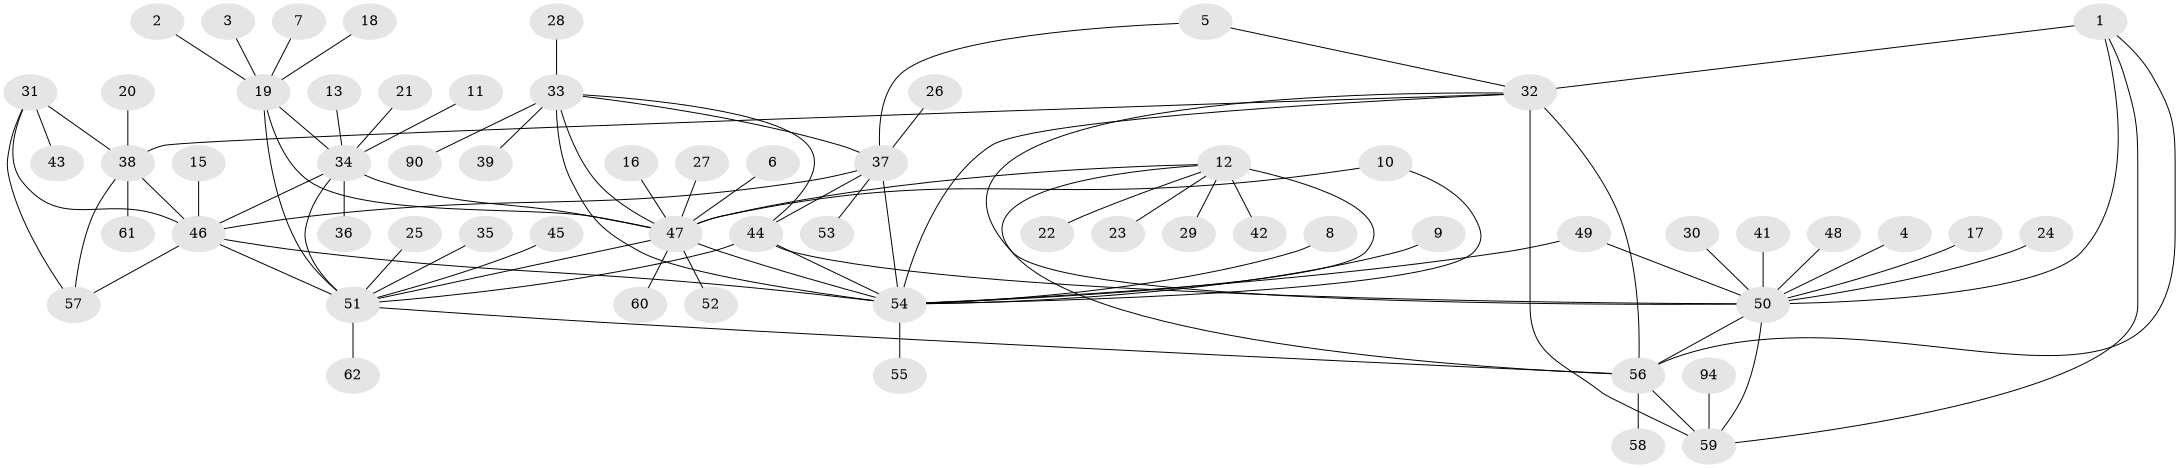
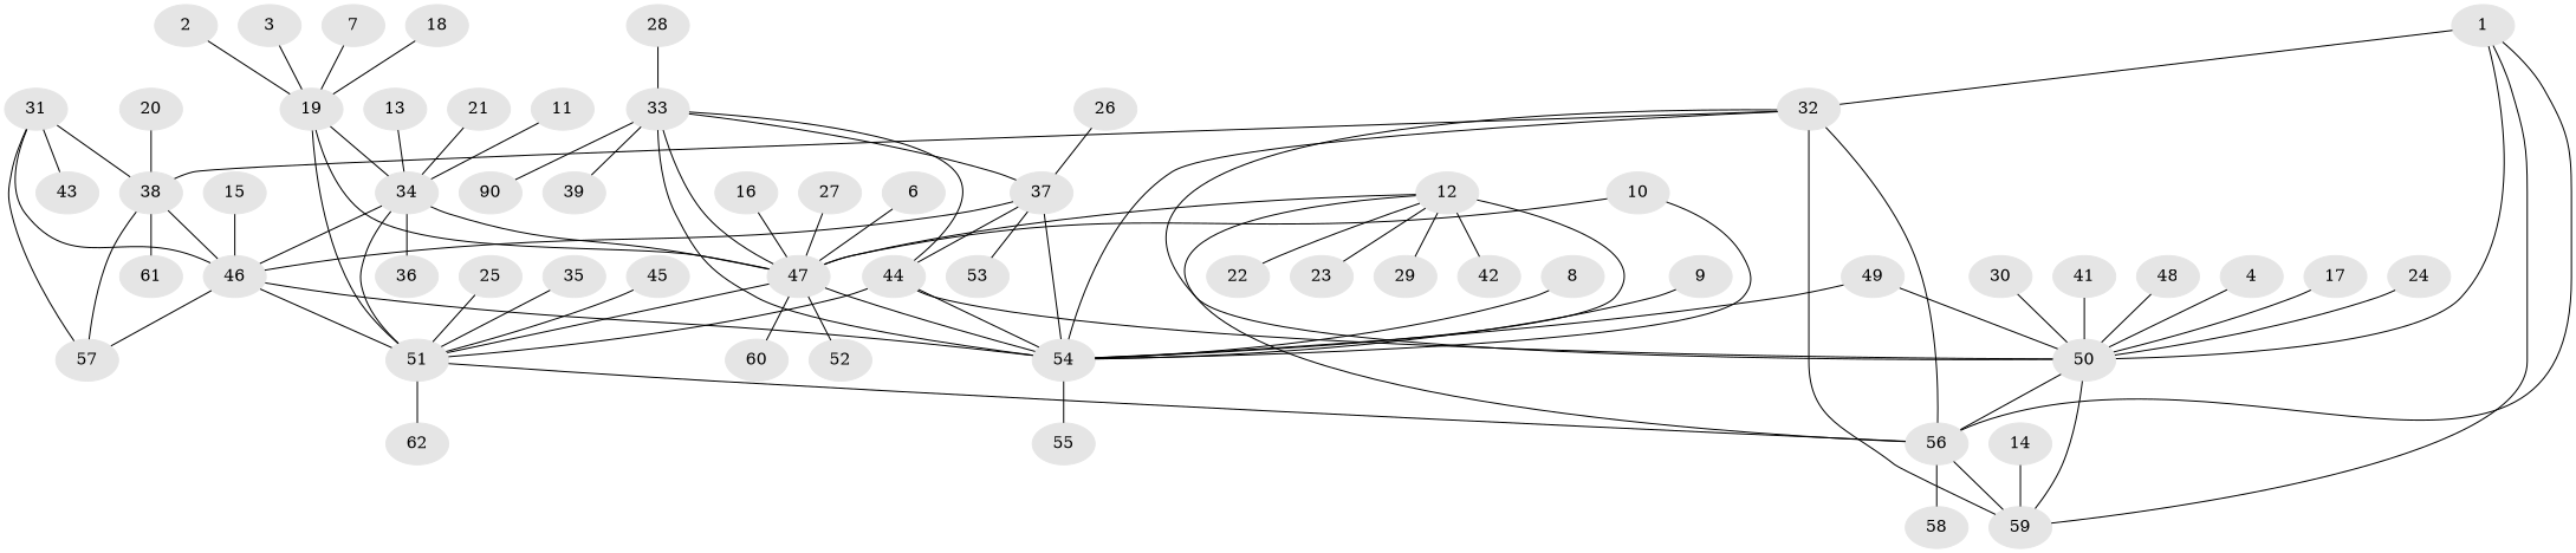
  graph {
    node [color=gray90 style=filled]
    edge [weight=1.0]
    1
    32
    50
    56
    59
    54
    38
    58
    2
    19
    47
    34
    51
    3
    4
-   5
    37
    46
    44
    53
    6
    52
    60
    7
    8
    55
    9
    10
    11
    36
    12
    22
    23
    29
    42
    13
-   14 [label=94]
+   14
    15
    57
    16
    17
    18
    62
    20
    61
    21
    24
    25
    26
    27
    28
    33
    39
    n54 [label=90]
    30
    31
    43
    35
    41
    45
    48
    49
    1 -- 32 [weight=2.0]
    1 -- 50
    1 -- 56
    1 -- 59
    32 -- 50 [weight=2.0]
    32 -- 56 [weight=2.0]
    32 -- 59 [weight=2.0]
    32 -- 54
    32 -- 38
    50 -- 56
    50 -- 59
    56 -- 59
    56 -- 58
    54 -- 55
    38 -- 46 [weight=4.0]
    38 -- 57 [weight=2.0]
    38 -- 61
    2 -- 19
    19 -- 47 [weight=3.0]
    19 -- 34 [weight=2.0]
    19 -- 51 [weight=4.0]
    47 -- 54 [weight=2.0]
    47 -- 51 [weight=2.0]
    47 -- 52
    47 -- 60
    34 -- 47
    34 -- 51 [weight=2.0]
    34 -- 46
    34 -- 36
    51 -- 56
    51 -- 62
    3 -- 19
    4 -- 50
-   5 -- 32
-   5 -- 37
    37 -- 54 [weight=2.0]
    37 -- 46
    37 -- 44 [weight=2.0]
    37 -- 53
    46 -- 54
    46 -- 51
    46 -- 57 [weight=2.0]
    44 -- 50
    44 -- 54 [weight=4.0]
    44 -- 51
    6 -- 47
    7 -- 19
    8 -- 54
    9 -- 54
    10 -- 54
    10 -- 47
    11 -- 34
    12 -- 56
    12 -- 54 [weight=6.0]
    12 -- 47 [weight=3.0]
    12 -- 22
    12 -- 23
    12 -- 29
    12 -- 42
    13 -- 34
    14 -- 59
    15 -- 46
    16 -- 47
    17 -- 50
    18 -- 19
    20 -- 38
    21 -- 34
    24 -- 50
    25 -- 51
    26 -- 37
    27 -- 47
    28 -- 33
    33 -- 54 [weight=2.0]
    33 -- 47
    33 -- 37
    33 -- 44 [weight=2.0]
    33 -- 39
    33 -- n54
    30 -- 50
    31 -- 38 [weight=2.0]
    31 -- 46 [weight=2.0]
    31 -- 57
    31 -- 43
    35 -- 51
    41 -- 50
    45 -- 51
    48 -- 50
    49 -- 50
    49 -- 54
  }
